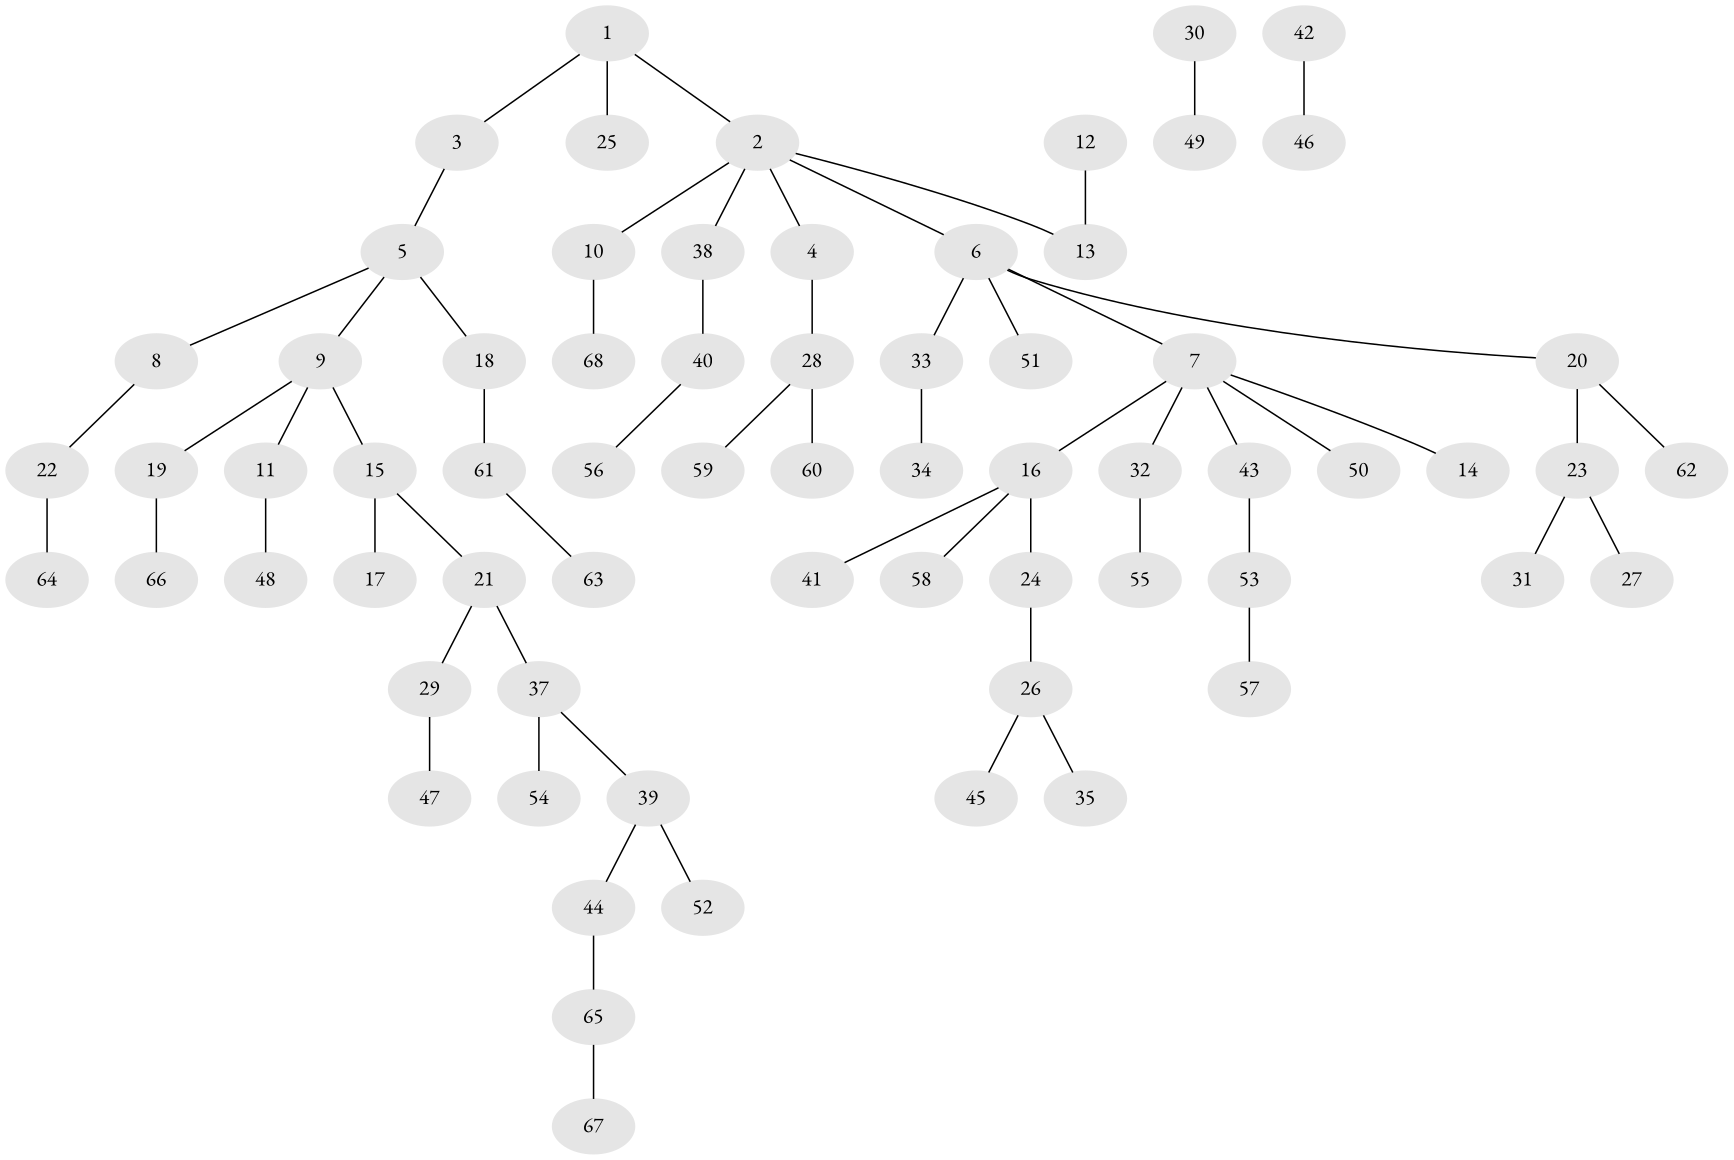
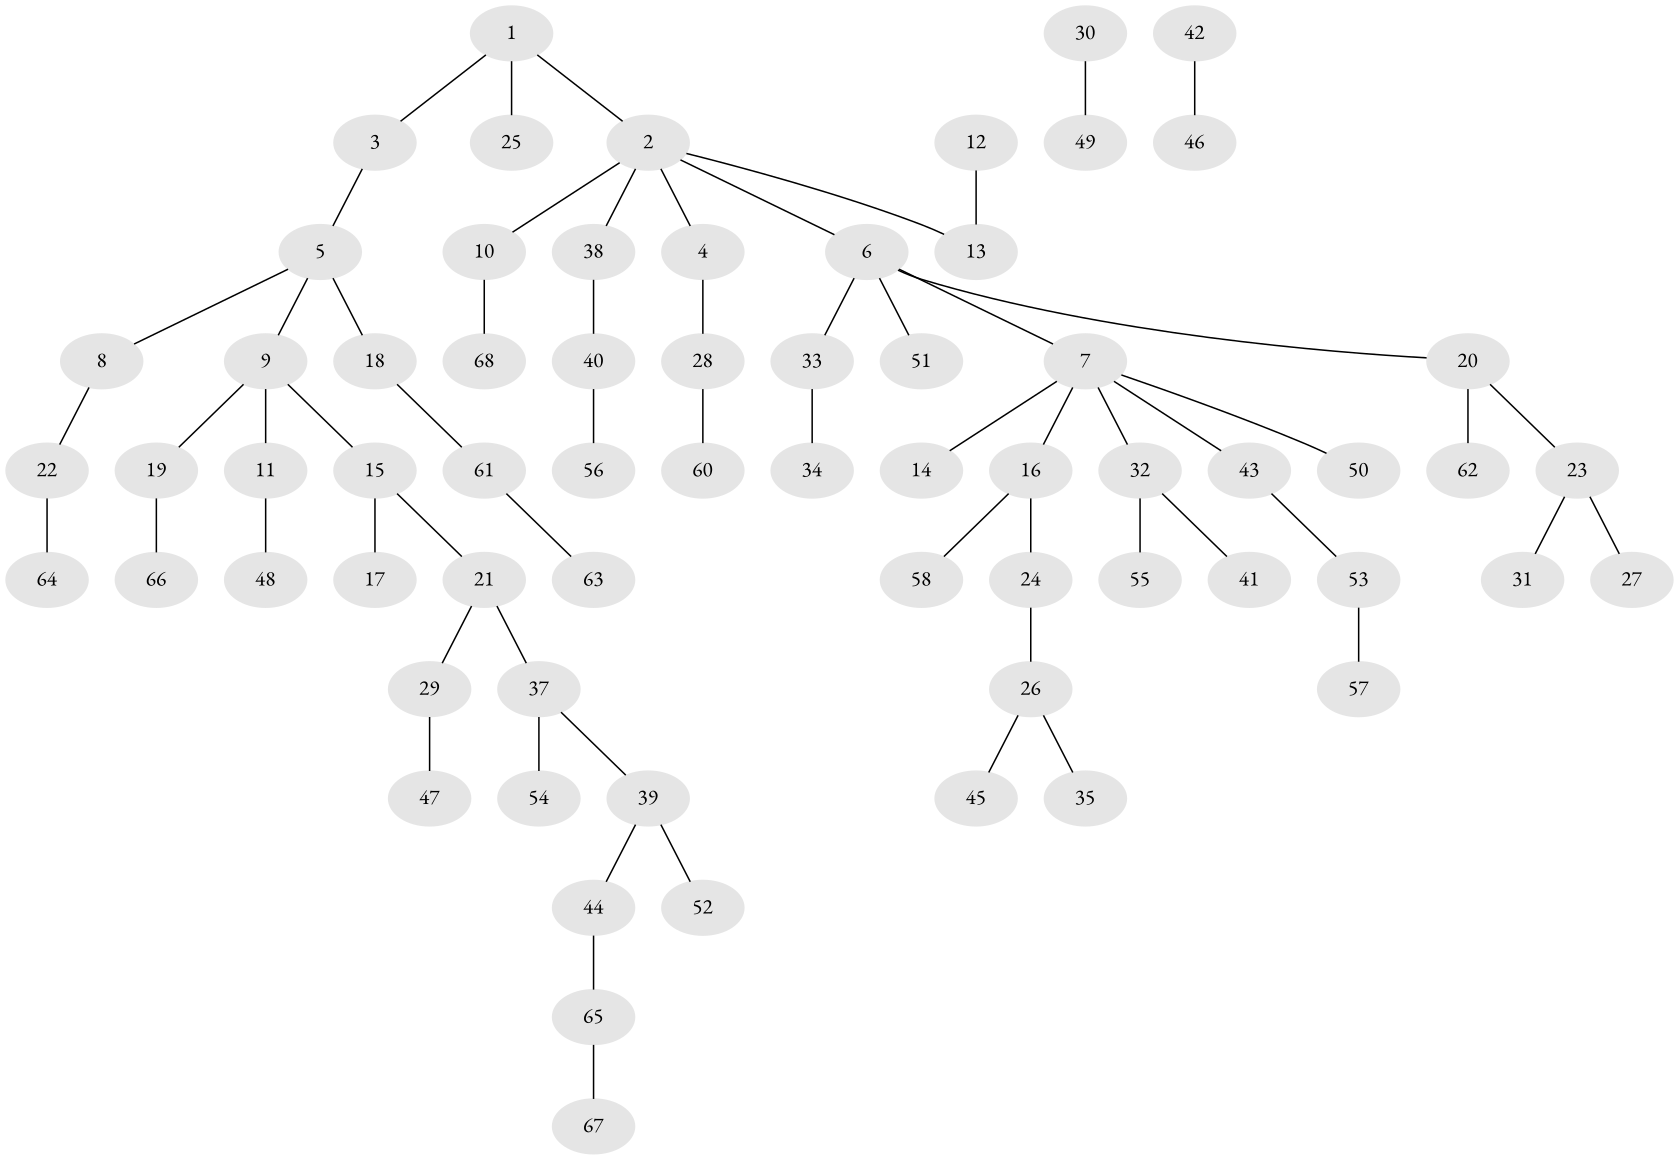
  graph {
    fontname="EB Garamond"
    node [color=gray90 fontname="EB Garamond" style=filled]
    edge [fontname="EB Garamond"]
    1
    2
    3
    25
    4
    6
    10
    38
    13
    5
    28
    7
    20
    33
    51
    68
    12
    40
    8
    9
    18
-   59
    60
    22
    11
    15
    19
    61
    14
    16
    32
    43
    50
    23
    62
    34
    24
    41
    58
    55
    53
    64
    48
    17
    21
    66
    29
    37
    26
    63
    27
    31
    47
    39
    54
    35
    45
    30
    49
    42
    46
    44
    52
    56
    65
    57
    67
    1 -- 2
    1 -- 3
    1 -- 25
    2 -- 4
    2 -- 6
    2 -- 10
    2 -- 38
    2 -- 13
    3 -- 5
    4 -- 28
    6 -- 7
    6 -- 20
    6 -- 33
    6 -- 51
    10 -- 68
    38 -- 40
    5 -- 8
    5 -- 9
    5 -- 18
-   28 -- 59
    28 -- 60
    7 -- 14
    7 -- 16
    7 -- 32
    7 -- 43
    7 -- 50
    20 -- 23
    20 -- 62
    33 -- 34
    12 -- 13
    40 -- 56
    8 -- 22
    9 -- 11
    9 -- 15
    9 -- 19
    18 -- 61
    22 -- 64
    11 -- 48
    15 -- 17
    15 -- 21
    19 -- 66
    61 -- 63
    16 -- 24
-   16 -- 41
+   32 -- 41
    16 -- 58
    32 -- 55
    43 -- 53
    23 -- 27
    23 -- 31
    24 -- 26
    53 -- 57
    21 -- 29
    21 -- 37
    29 -- 47
    37 -- 39
    37 -- 54
    26 -- 35
    26 -- 45
    39 -- 44
    39 -- 52
    30 -- 49
    42 -- 46
    44 -- 65
    65 -- 67
  }
